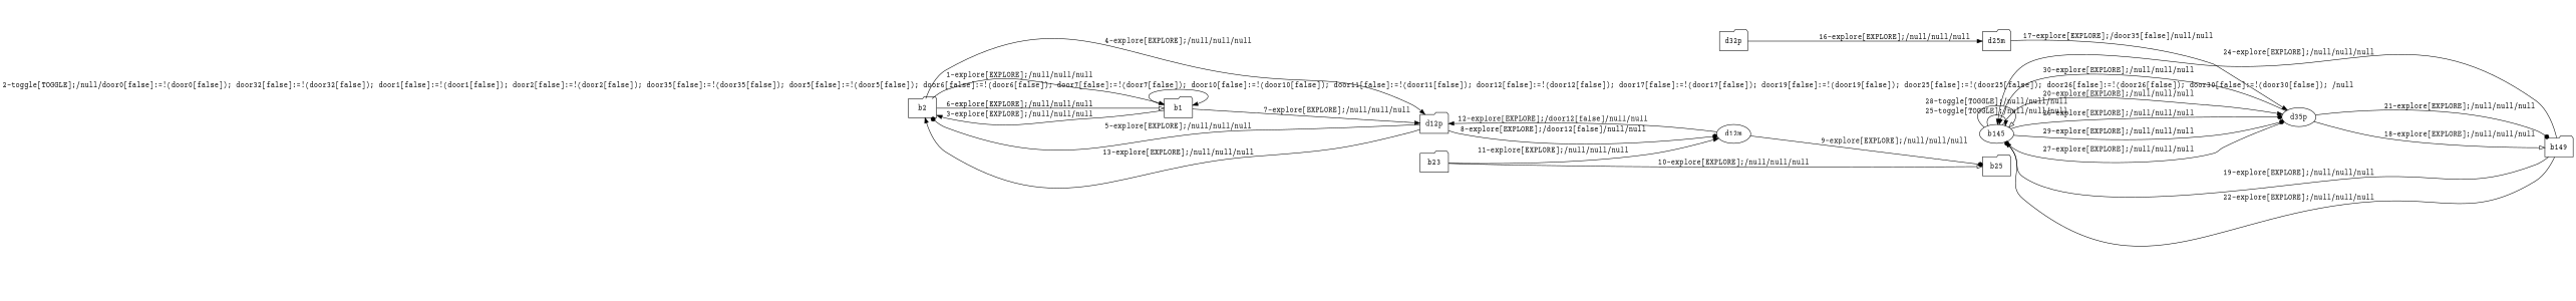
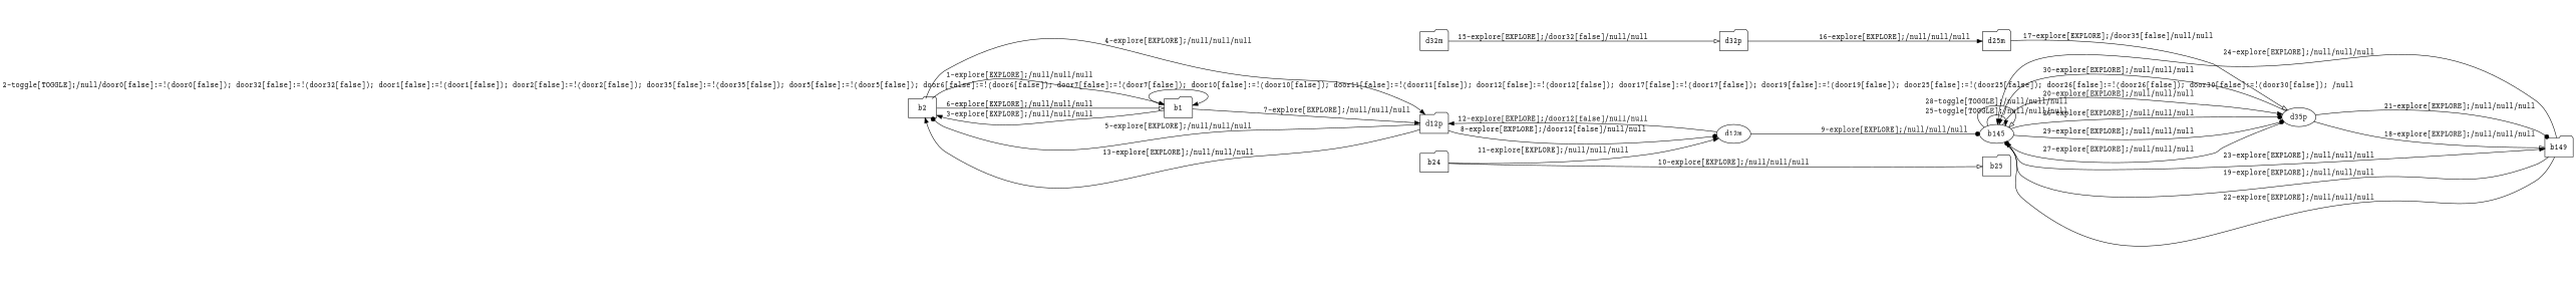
  digraph {
    fontname="Courier Prime"
    rankdir=LR
    node [fontname="Courier Prime" shape=folder]
    edge [arrowhead=normal fontname="Courier Prime"]
    b2
    b1
    d12p
    d12m [shape=ellipse]
+   d32m
    d32p
    b25
-   b24 [label=b23]
+   b24
    n9 [label=d25m]
    d35p [shape=ellipse]
    n11 [label=b149]
    b145 [shape=ellipse]
    b2 -> b1 [label="1-explore[EXPLORE];/null/null/null"]
    b2 -> b1 [arrowhead=onormal label="6-explore[EXPLORE];/null/null/null"]
    b2 -> d12p [label="4-explore[EXPLORE];/null/null/null"]
    b1 -> b2 [label="3-explore[EXPLORE];/null/null/null"]
    b1 -> b1 [label="2-toggle[TOGGLE];/null/door0[false]:=!(door0[false]); door32[false]:=!(door32[false]); door1[false]:=!(door1[false]); door2[false]:=!(door2[false]); door35[false]:=!(door35[false]); door5[false]:=!(door5[false]); door6[false]:=!(door6[false]); door7[false]:=!(door7[false]); door10[false]:=!(door10[false]); door11[false]:=!(door11[false]); door12[false]:=!(door12[false]); door17[false]:=!(door17[false]); door19[false]:=!(door19[false]); door25[false]:=!(door25[false]); door26[false]:=!(door26[false]); door30[false]:=!(door30[false]); /null"]
    b1 -> d12p [label="7-explore[EXPLORE];/null/null/null"]
    d12p -> b2 [arrowhead=dot label="5-explore[EXPLORE];/null/null/null"]
    d12p -> b2 [label="13-explore[EXPLORE];/null/null/null"]
    d12p -> d12m [arrowhead=dot label="8-explore[EXPLORE];/door12[false]/null/null"]
    d12m -> d12p [label="12-explore[EXPLORE];/door12[false]/null/null"]
-   d12m -> b25 [arrowhead=dot label="9-explore[EXPLORE];/null/null/null"]
+   d12m -> b145 [arrowhead=dot label="9-explore[EXPLORE];/null/null/null"]
+   d32m -> d32p [arrowhead=onormal label="15-explore[EXPLORE];/door32[false]/null/null"]
    d32p -> n9 [label="16-explore[EXPLORE];/null/null/null"]
    b24 -> d12m [label="11-explore[EXPLORE];/null/null/null"]
    b24 -> b25 [arrowhead=onormal label="10-explore[EXPLORE];/null/null/null"]
-   n9 -> d35p [label="17-explore[EXPLORE];/door35[false]/null/null"]
+   n9 -> d35p [arrowhead=onormal label="17-explore[EXPLORE];/door35[false]/null/null"]
    d35p -> n11 [arrowhead=onormal label="18-explore[EXPLORE];/null/null/null"]
    d35p -> n11 [arrowhead=dot label="21-explore[EXPLORE];/null/null/null"]
    d35p -> b145 [arrowhead=dot label="27-explore[EXPLORE];/null/null/null"]
    d35p -> b145 [label="30-explore[EXPLORE];/null/null/null"]
    n11 -> b145 [label="19-explore[EXPLORE];/null/null/null"]
    n11 -> b145 [arrowhead=onormal label="22-explore[EXPLORE];/null/null/null"]
    n11 -> b145 [label="24-explore[EXPLORE];/null/null/null"]
    b145 -> d35p [label="20-explore[EXPLORE];/null/null/null"]
    b145 -> d35p [arrowhead=dot label="26-explore[EXPLORE];/null/null/null"]
    b145 -> d35p [arrowhead=dot label="29-explore[EXPLORE];/null/null/null"]
+   b145 -> n11 [label="23-explore[EXPLORE];/null/null/null"]
    b145 -> b145 [label="25-toggle[TOGGLE];/null/null/null"]
    b145 -> b145 [arrowhead=onormal label="28-toggle[TOGGLE];/null/null/null"]
  }
